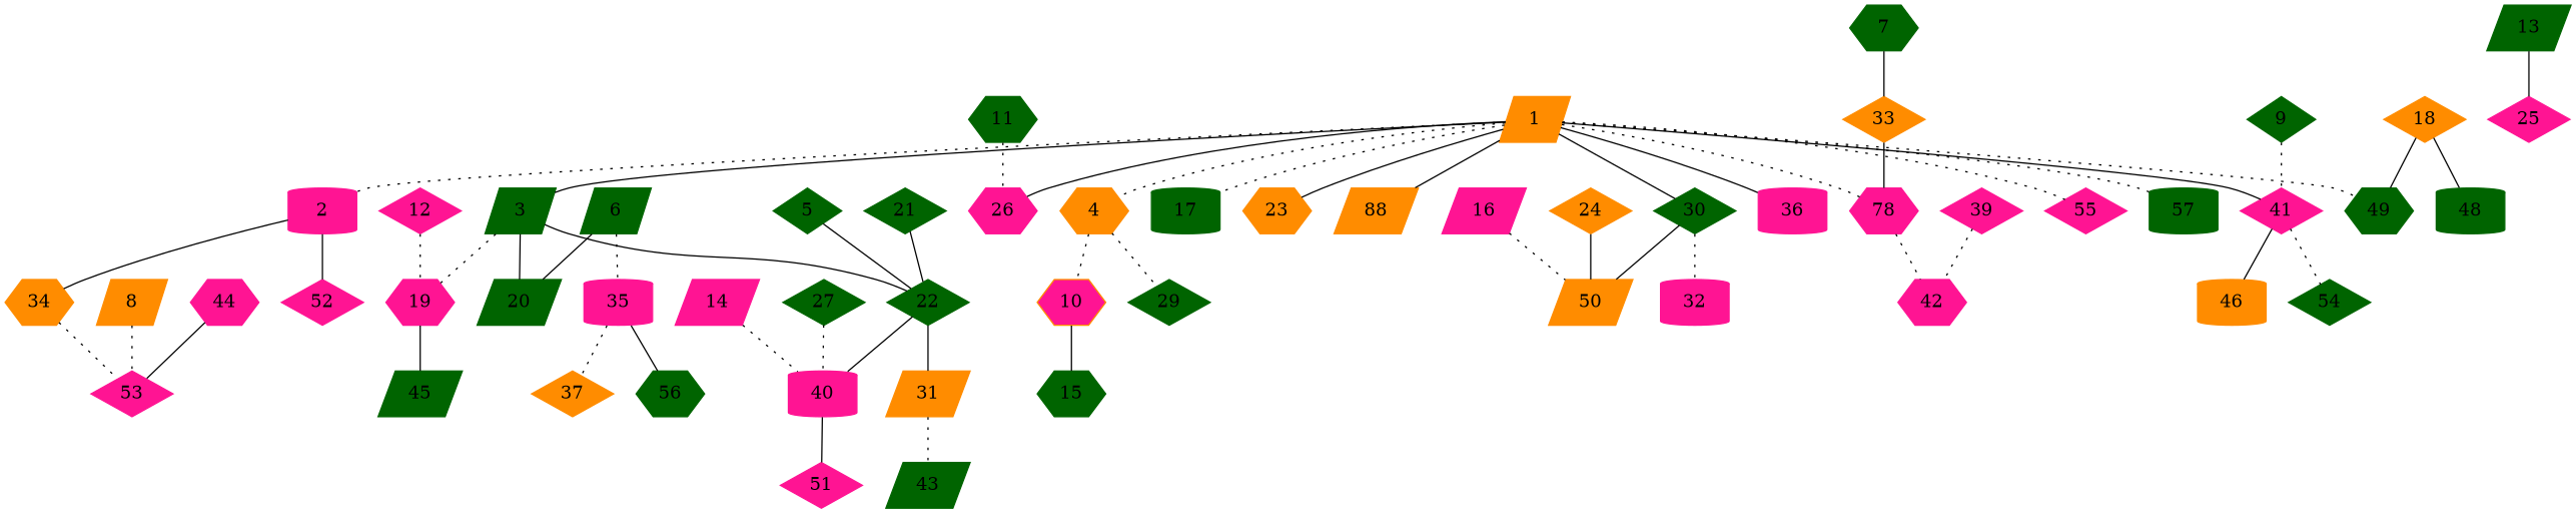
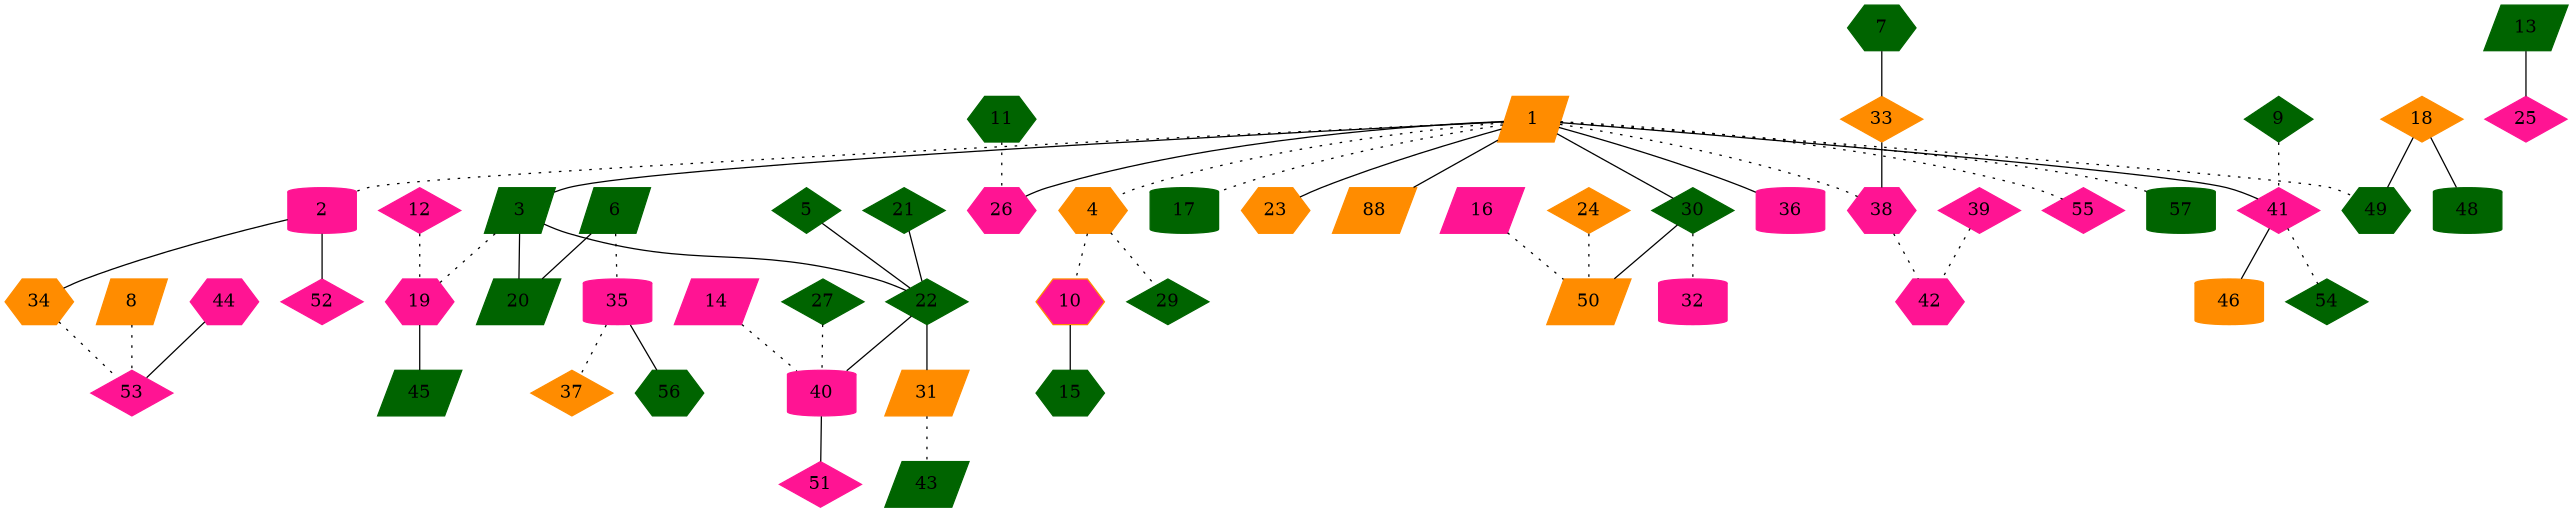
  graph {
    node [color=darkgreen shape=diamond style=filled]
    edge [style=solid weight=1.0]
    1 [color=darkorange shape=parallelogram]
    2 [color=deeppink shape=cylinder]
    3 [shape=parallelogram]
    4 [color=darkorange shape=hexagon]
    17 [shape=cylinder]
    23 [color=darkorange shape=hexagon]
    26 [color=deeppink shape=hexagon]
    n8 [color=darkorange label=88 shape=parallelogram]
    30
    36 [color=deeppink shape=cylinder]
-   38 [color=deeppink shape=hexagon label=78]
+   38 [color=deeppink shape=hexagon]
    41 [color=deeppink]
    49 [shape=hexagon]
    55 [color=deeppink]
    57 [shape=cylinder]
    34 [color=darkorange shape=hexagon]
    52 [color=deeppink]
    19 [color=deeppink shape=hexagon]
    20 [shape=parallelogram]
    22
    10 [color=darkorange fillcolor=deeppink shape=hexagon]
    29
    25 [color=deeppink]
    50 [color=darkorange shape=parallelogram]
    32 [color=deeppink shape=cylinder]
    42 [color=deeppink shape=hexagon]
    46 [color=darkorange shape=cylinder]
    54
    53 [color=deeppink]
    45 [shape=parallelogram]
    40 [color=deeppink shape=cylinder]
    31 [color=darkorange shape=parallelogram]
    15 [shape=hexagon]
    5
    6 [shape=parallelogram]
    35 [color=deeppink shape=cylinder]
    37 [color=darkorange]
    56 [shape=hexagon]
    7 [shape=hexagon]
    33 [color=darkorange]
    8 [color=darkorange shape=parallelogram]
    9
    11 [shape=hexagon]
    12 [color=deeppink]
    13 [shape=parallelogram]
    14 [color=deeppink shape=parallelogram]
    51 [color=deeppink]
    16 [color=deeppink shape=parallelogram]
    18 [color=darkorange]
    48 [shape=cylinder]
    21
    43 [shape=parallelogram]
    24 [color=darkorange]
    27
    39 [color=deeppink]
    44 [color=deeppink shape=hexagon]
    1 -- 2 [style=dotted]
    1 -- 3
    1 -- 4 [style=dotted]
    1 -- 17 [style=dotted]
    1 -- 23
    1 -- 26
    1 -- n8
    1 -- 30
    1 -- 36
    1 -- 38 [style=dotted]
    1 -- 41
    1 -- 49 [style=dotted]
    1 -- 55 [style=dotted]
    1 -- 57 [style=dotted]
    2 -- 34
    2 -- 52
    3 -- 19 [style=dotted]
    3 -- 20
    3 -- 22
    4 -- 10 [style=dotted]
    4 -- 29 [style=dotted]
    30 -- 50
    30 -- 32 [style=dotted]
    38 -- 42 [style=dotted]
    41 -- 46
    41 -- 54 [style=dotted]
    34 -- 53 [style=dotted]
    19 -- 45
    22 -- 40
    22 -- 31
    10 -- 15
    40 -- 51
    31 -- 43 [style=dotted]
    5 -- 22
    6 -- 20
    6 -- 35 [style=dotted]
    35 -- 37 [style=dotted]
    35 -- 56
    7 -- 33
    33 -- 38
    8 -- 53 [style=dotted]
    9 -- 41 [style=dotted]
    11 -- 26 [style=dotted]
    12 -- 19 [style=dotted]
    13 -- 25
    14 -- 40 [style=dotted]
    16 -- 50 [style=dotted]
    18 -- 49
    18 -- 48
    21 -- 22
-   24 -- 50
+   24 -- 50 [style=dotted]
    27 -- 40 [style=dotted]
    39 -- 42 [style=dotted]
    44 -- 53
  }
